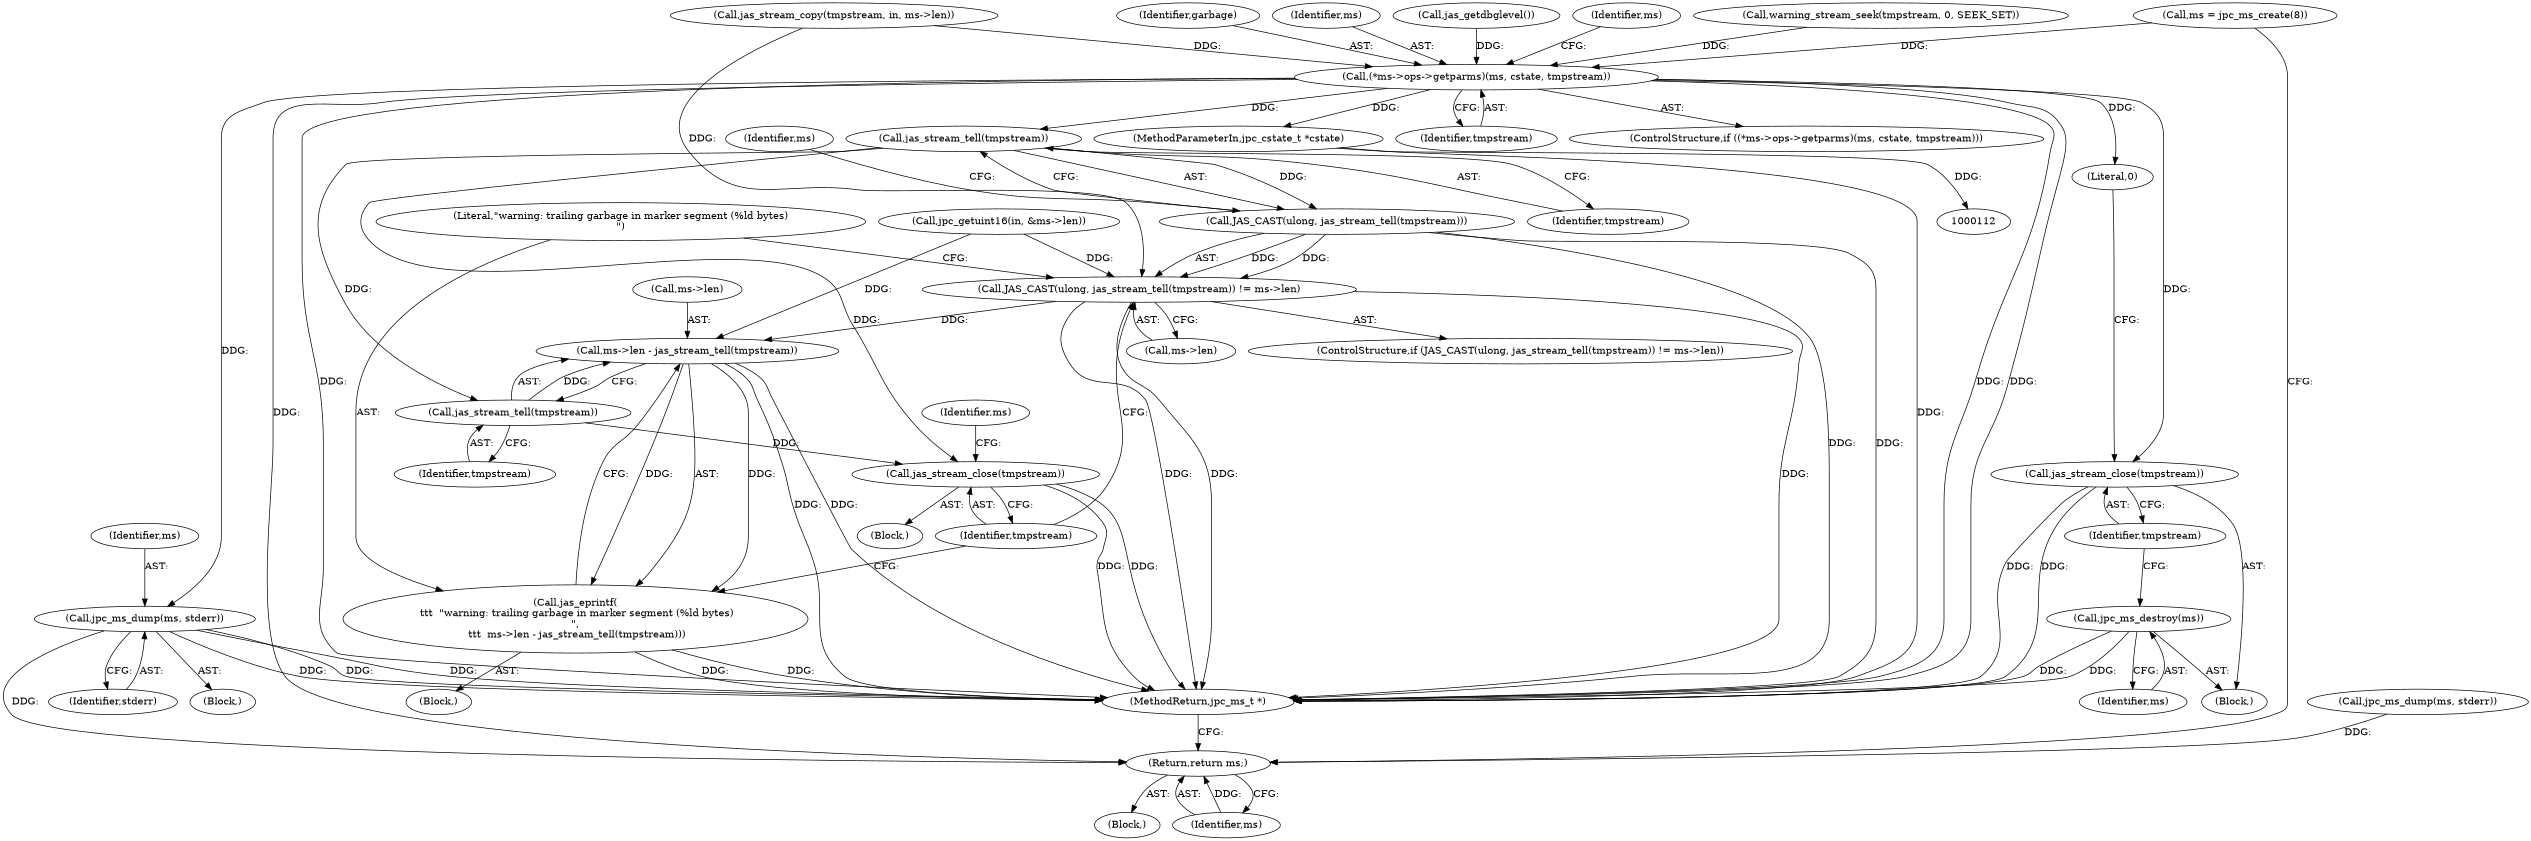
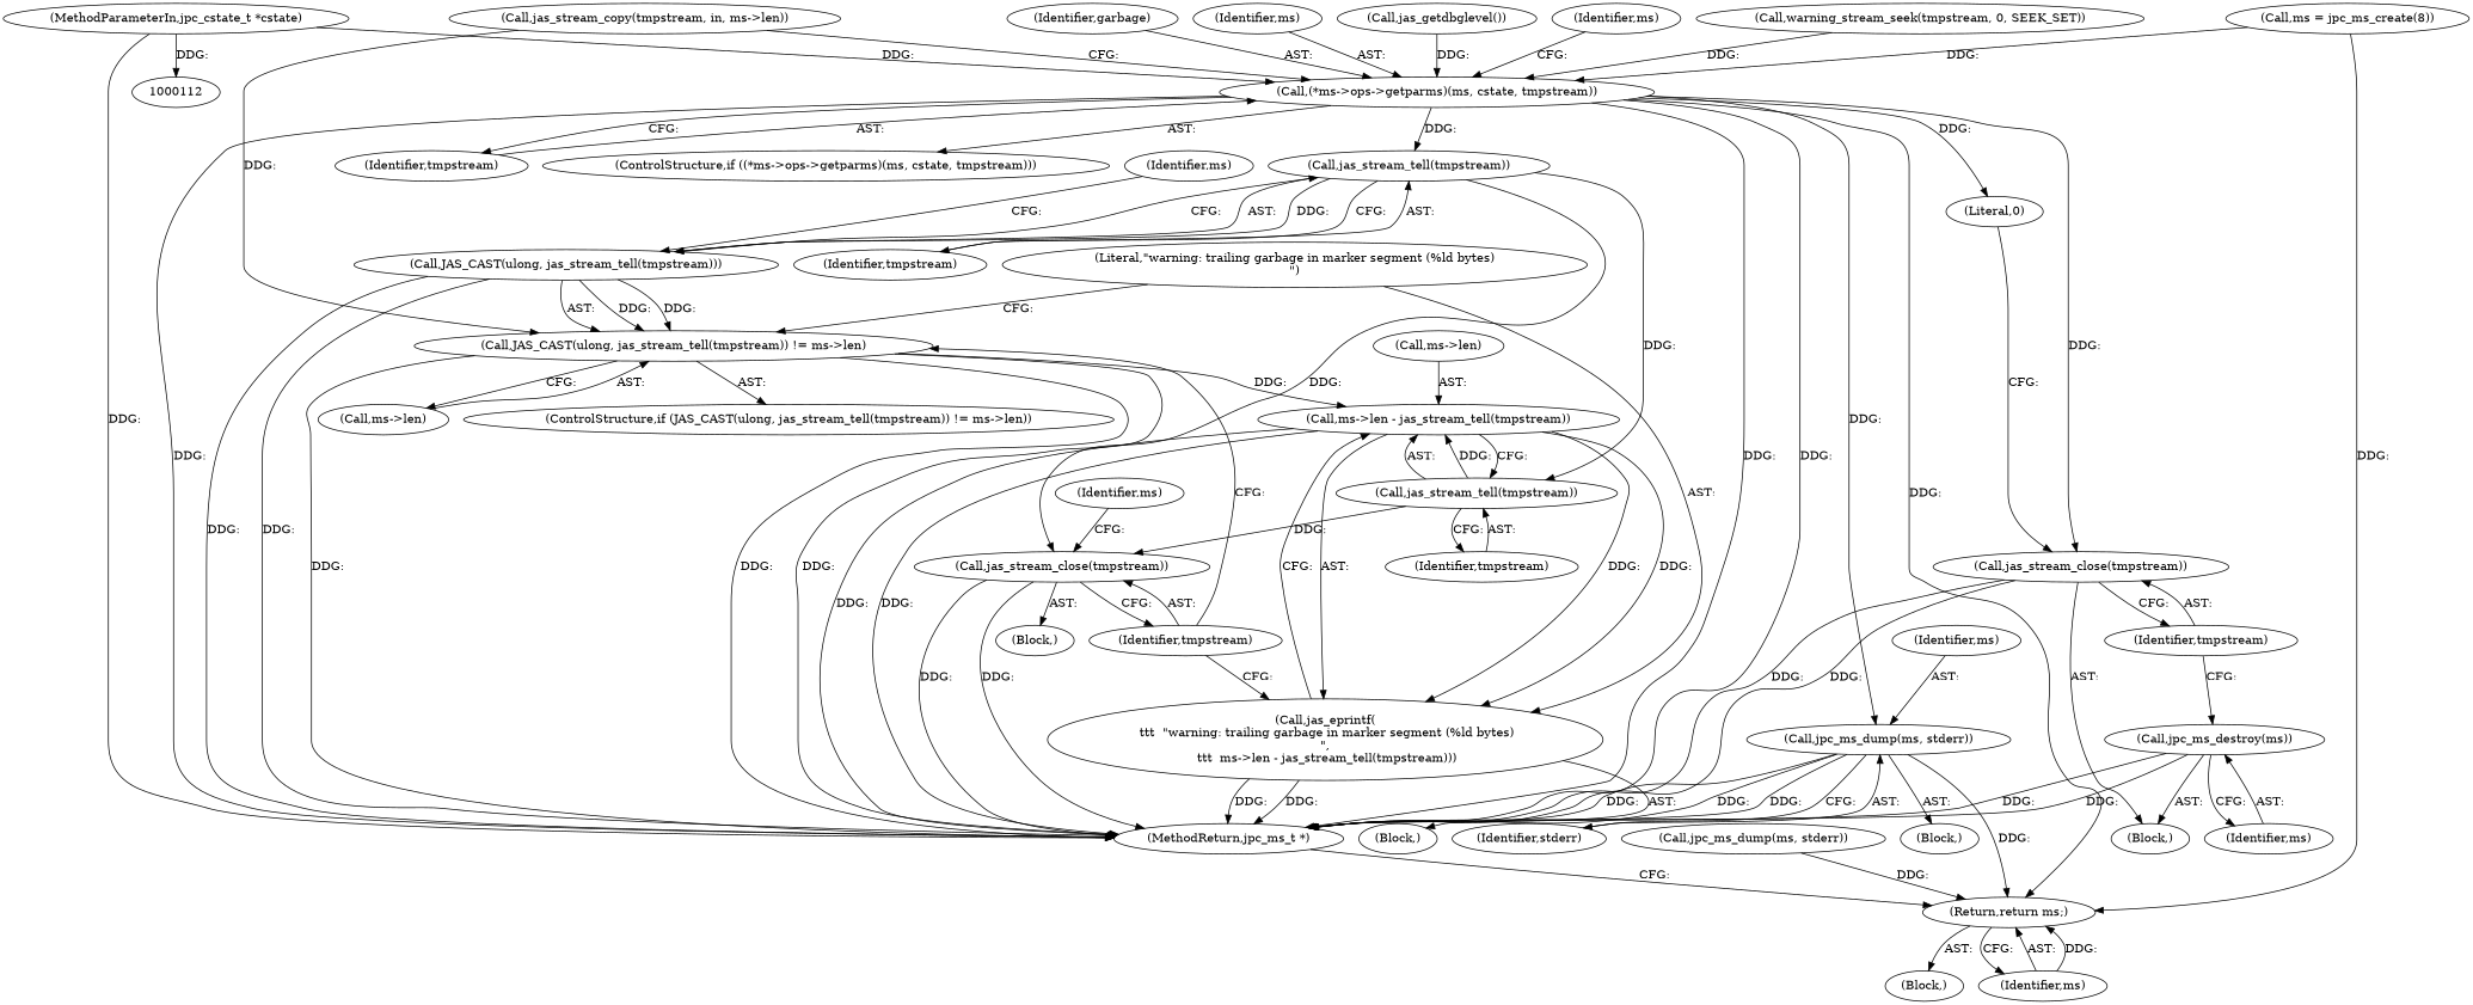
  digraph {
    fontname="DejaVu Serif"
    node [fontname="DejaVu Serif"]
    edge [fontname="DejaVu Serif"]
    n1 [label="(MethodParameterIn,jpc_cstate_t *cstate)"]
    n2 [label="(Call,(*ms->ops->getparms)(ms, cstate, tmpstream))"]
    n3 [label="(MethodReturn,jpc_ms_t *)"]
    1000112
    n5 [label="(Call,jas_stream_close(tmpstream))"]
    n6 [label="(Call,jpc_ms_dump(ms, stderr))"]
    n7 [label="(Return,return ms;)"]
    n8 [label="(Call,jas_stream_tell(tmpstream))"]
    n9 [label="(Identifier,tmpstream)"]
    n10 [label="(ControlStructure,if ((*ms->ops->getparms)(ms, cstate, tmpstream)))"]
    n11 [label="(Literal,0)"]
    n12 [label="(Call,jpc_ms_destroy(ms))"]
    n13 [label="(Identifier,ms)"]
    n14 [label="(Block,)"]
    n15 [label="(Identifier,tmpstream)"]
    n16 [label="(Identifier,stderr)"]
    n17 [label="(Block,)"]
    n18 [label="(Block,)"]
    n19 [label="(Identifier,ms)"]
    n20 [label="(Call,JAS_CAST(ulong, jas_stream_tell(tmpstream)))"]
    n21 [label="(Call,jas_stream_tell(tmpstream))"]
    n22 [label="(Call,jas_stream_close(tmpstream))"]
    n23 [label="(Identifier,tmpstream)"]
    n24 [label="(Call,JAS_CAST(ulong, jas_stream_tell(tmpstream)) != ms->len)"]
    n25 [label="(Call,ms->len - jas_stream_tell(tmpstream))"]
    n26 [label="(Identifier,tmpstream)"]
    n27 [label="(Block,)"]
    n28 [label="(Identifier,tmpstream)"]
    n29 [label="(Call,ms->len)"]
    n30 [label="(ControlStructure,if (JAS_CAST(ulong, jas_stream_tell(tmpstream)) != ms->len))"]
    n31 [label="(Call,jas_eprintf(\n \t\t\t  \"warning: trailing garbage in marker segment (%ld bytes)\n\",\n \t\t\t  ms->len - jas_stream_tell(tmpstream)))"]
    n32 [label="(Block,)"]
    n33 [label="(Call,jas_stream_copy(tmpstream, in, ms->len))"]
-   n34 [label="(Call,jpc_getuint16(in, &ms->len))"]
    n35 [label="(Literal,\"warning: trailing garbage in marker segment (%ld bytes)\n\")"]
    n36 [label="(Identifier,ms)"]
    n37 [label="(Call,jpc_ms_dump(ms, stderr))"]
    n38 [label="(Call,warning_stream_seek(tmpstream, 0, SEEK_SET))"]
    n39 [label="(Identifier,garbage)"]
    n40 [label="(Identifier,ms)"]
    n41 [label="(Identifier,ms)"]
    n42 [label="(Call,ms = jpc_ms_create(8))"]
    n43 [label="(Call,jas_getdbglevel())"]
    n44 [label="(Identifier,ms)"]
    n45 [label="(Identifier,ms)"]
    n46 [label="(Call,ms->len)"]
-   n2 -> n1 [label="DDG: "]
+   n1 -> n2 [label="DDG: "]
    n1 -> n3 [label="DDG: "]
    n1 -> 1000112 [label="DDG: "]
    n2 -> n3 [label="DDG: "]
    n2 -> n3 [label="DDG: "]
    n2 -> n3 [label="DDG: "]
    n2 -> n5 [label="DDG: "]
    n2 -> n6 [label="DDG: "]
    n2 -> n7 [label="DDG: "]
    n2 -> n8 [label="DDG: "]
    n2 -> n9 [label="CFG: "]
    n2 -> n10 [label="AST: "]
    n2 -> n11 [label="DDG: "]
    n3 -> n7 [label="CFG: "]
    n5 -> n3 [label="DDG: "]
    n5 -> n3 [label="DDG: "]
    n5 -> n14 [label="AST: "]
    n5 -> n15 [label="CFG: "]
    n6 -> n3 [label="DDG: "]
    n6 -> n3 [label="DDG: "]
    n6 -> n3 [label="DDG: "]
    n6 -> n7 [label="DDG: "]
    n6 -> n16 [label="CFG: "]
    n6 -> n17 [label="AST: "]
    n7 -> n18 [label="AST: "]
    n7 -> n19 [label="CFG: "]
    n8 -> n20 [label="AST: "]
    n8 -> n20 [label="DDG: "]
    n8 -> n21 [label="DDG: "]
    n8 -> n22 [label="DDG: "]
    n8 -> n23 [label="CFG: "]
    n9 -> n2 [label="AST: "]
    n11 -> n5 [label="CFG: "]
    n12 -> n3 [label="DDG: "]
    n12 -> n3 [label="DDG: "]
    n12 -> n13 [label="CFG: "]
    n12 -> n14 [label="AST: "]
    n13 -> n12 [label="AST: "]
    n15 -> n5 [label="AST: "]
    n15 -> n12 [label="CFG: "]
    n16 -> n6 [label="AST: "]
    n19 -> n7 [label="AST: "]
    n19 -> n7 [label="DDG: "]
    n20 -> n3 [label="DDG: "]
    n20 -> n3 [label="DDG: "]
    n20 -> n8 [label="CFG: "]
    n20 -> n24 [label="AST: "]
    n20 -> n24 [label="DDG: "]
    n20 -> n24 [label="DDG: "]
    n21 -> n22 [label="DDG: "]
    n21 -> n25 [label="AST: "]
    n21 -> n25 [label="DDG: "]
    n21 -> n26 [label="CFG: "]
    n22 -> n3 [label="DDG: "]
    n22 -> n3 [label="DDG: "]
    n22 -> n27 [label="AST: "]
    n22 -> n28 [label="CFG: "]
    n23 -> n8 [label="AST: "]
    n24 -> n3 [label="DDG: "]
    n24 -> n3 [label="DDG: "]
    n24 -> n3 [label="DDG: "]
    n24 -> n25 [label="DDG: "]
    n24 -> n29 [label="CFG: "]
    n24 -> n30 [label="AST: "]
    n25 -> n3 [label="DDG: "]
    n25 -> n3 [label="DDG: "]
    n25 -> n21 [label="CFG: "]
    n25 -> n31 [label="AST: "]
    n25 -> n31 [label="DDG: "]
    n25 -> n31 [label="DDG: "]
    n26 -> n21 [label="AST: "]
    n28 -> n22 [label="AST: "]
    n28 -> n24 [label="CFG: "]
    n28 -> n31 [label="CFG: "]
    n29 -> n24 [label="AST: "]
    n31 -> n3 [label="DDG: "]
    n31 -> n3 [label="DDG: "]
    n31 -> n25 [label="CFG: "]
    n31 -> n32 [label="AST: "]
-   n33 -> n2 [label="DDG: "]
+   n33 -> n2 [label="CFG: "]
    n33 -> n24 [label="DDG: "]
-   n34 -> n24 [label="DDG: "]
-   n34 -> n25 [label="DDG: "]
    n35 -> n24 [label="CFG: "]
    n35 -> n31 [label="AST: "]
    n36 -> n22 [label="CFG: "]
    n37 -> n7 [label="DDG: "]
    n38 -> n2 [label="DDG: "]
    n39 -> n2 [label="AST: "]
    n40 -> n6 [label="AST: "]
    n41 -> n2 [label="AST: "]
    n42 -> n2 [label="DDG: "]
-   n42 -> n7 [label="CFG: "]
+   n42 -> n7 [label="DDG: "]
    n43 -> n2 [label="DDG: "]
    n44 -> n20 [label="CFG: "]
    n45 -> n2 [label="CFG: "]
    n46 -> n25 [label="AST: "]
  }
